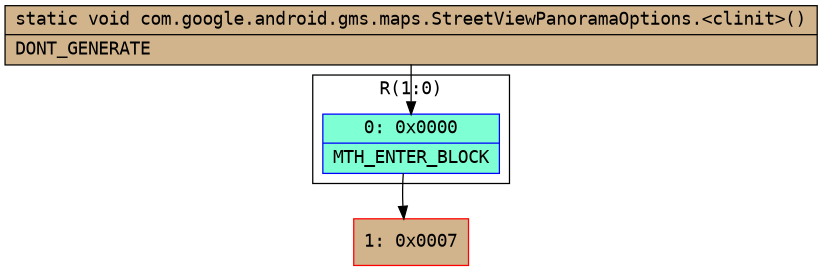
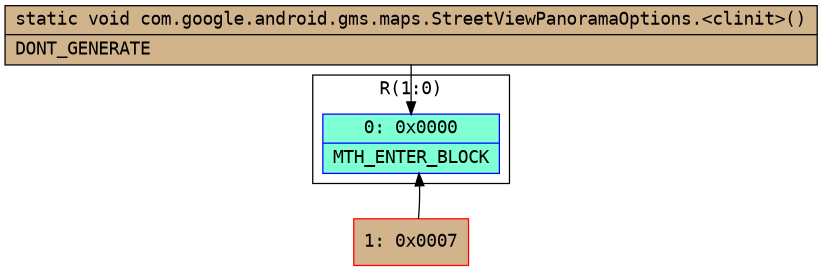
  digraph {
    fontname="DejaVu Sans Mono"
    node [shape=record style=filled fillcolor=tan fontname="DejaVu Sans Mono"]
    edge [fontname="DejaVu Sans Mono"]
    n1 [color=blue label="{0\:\ 0x0000|MTH_ENTER_BLOCK\l}" fillcolor=aquamarine]
    n2 [color=red label="{1\:\ 0x0007}"]
    n3 [label="{static void com.google.android.gms.maps.StreetViewPanoramaOptions.\<clinit\>()  | DONT_GENERATE\l}"]
    subgraph cluster_1 {
      label="R(1:0)"
      n1
    }
-   n1 -> n2
+   n2 -> n1
    n3 -> n1
  }
